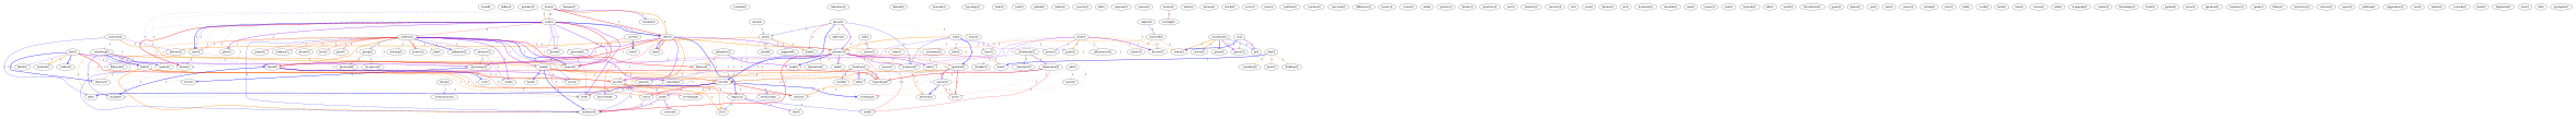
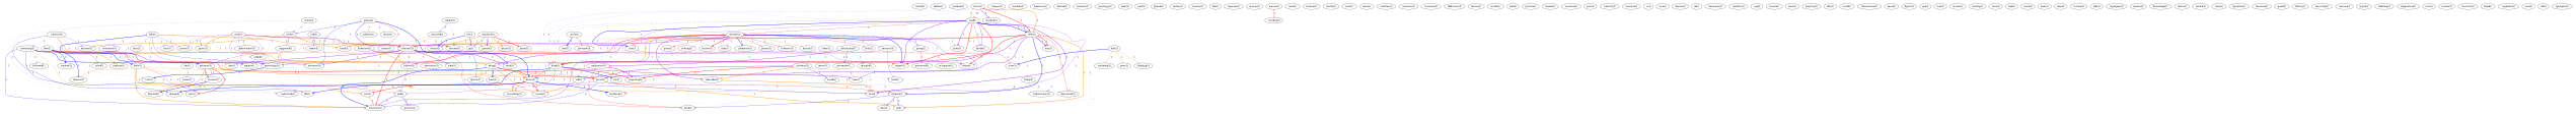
  digraph {
    fontname="Noto Serif"
    node [fontname="Noto Serif"]
    edge [arrowhead=onormal color=purple fontname="Noto Serif" style=bold]
    n1 [label="sound(1)"]
    n2 [label="define(1)"]
    n3 [label="problem(1)"]
    n4 [label="btw(2)"]
    n5 [label="analysis(1)"]
    n6 [label="student(2)"]
    n7 [label="belief(1)"]
    n8 [label="faith(5)"]
    n9 [label="proof(5)"]
    n10 [label="absense(1)"]
    n11 [label="psychology(3)"]
    n12 [label="forte(1)"]
    n13 [label="existence(3)"]
    n14 [label="see(4)"]
    n15 [label="god(6)"]
    n16 [label="sort(2)"]
    n17 [label="alt(1)"]
    n18 [label="religion(5)"]
    n19 [label="discovered(1)"]
    n20 [label="crack(1)"]
    n21 [label="position(1)"]
    n22 [label="kind(2)"]
    n23 [label="idea(1)"]
    n24 [label="claim(2)"]
    n25 [label="post(5)"]
    n26 [label="atheism(13)"]
    n27 [label="mentioned(1)"]
    n28 [label="believes(2)"]
    n29 [label="hand(1)"]
    n30 [label="suggested(1)"]
    n31 [label="called(1)"]
    n32 [label="question(5)"]
    n33 [label="asks(1)"]
    n34 [label="nonsense(3)"]
    n35 [label="believe(3)"]
    n36 [label="need(1)"]
    n37 [label="ignore(1)"]
    n38 [label="aberration(1)"]
    n39 [label="ends(1)"]
    n40 [label="state(1)"]
    n41 [label="know(5)"]
    n42 [label="answer(1)"]
    n43 [label="directed(1)"]
    n44 [label="saw(1)"]
    n45 [label="show(1)"]
    n46 [label="read(1)"]
    n47 [label="offer(1)"]
    n48 [label="checked(1)"]
    n49 [label="think(2)"]
    n50 [label="respect(1)"]
    n51 [label="doesn(1)"]
    n52 [label="atheist(12)"]
    n53 [label="poke(1)"]
    n54 [label="time(3)"]
    n55 [label="decide(1)"]
    n56 [label="mix(1)"]
    n57 [label="change(9)"]
    n58 [label="life(1)"]
    n59 [label="view(2)"]
    n60 [label="everything(1)"]
    n61 [label="try(3)"]
    n62 [label="implies(1)"]
    n63 [label="being(1)"]
    n64 [label="evidence(1)"]
    n65 [label="beanie(1)"]
    n66 [label="lack(2)"]
    n67 [label="point(1)"]
    n68 [label="nothing(1)"]
    n69 [label="group(2)"]
    n70 [label="motive(1)"]
    n71 [label="club(1)"]
    n72 [label="cubbyhole(1)"]
    n73 [label="subscribe(2)"]
    n74 [label="amatuer(1)"]
    n75 [label="persuade(1)"]
    n76 [label="prayer(2)"]
    n77 [label="anything(1)"]
    n78 [label="course(2)"]
    n79 [label="bumper(1)"]
    n80 [label="reminds(1)"]
    n81 [label="substance(1)"]
    n82 [label="someone(3)"]
    n83 [label="something(5)"]
    n84 [label="followed(1)"]
    n85 [label="beat(1)"]
    n86 [label="self(2)"]
    n87 [label="respecting(2)"]
    n88 [label="defend(1)"]
    n89 [label="moment(1)"]
    n90 [label="psycology(2)"]
    n91 [label="fault(1)"]
    n92 [label="mandock(1)"]
    n93 [label="article(2)"]
    n94 [label="prism(2)"]
    n95 [label="gt(2)"]
    n96 [label="gatech(2)"]
    n97 [label="writes(2)"]
    n98 [label="muir(3)"]
    n99 [label="abbreviation(1)"]
    n100 [label="candor(1)"]
    n101 [label="poster(1)"]
    n102 [label="garlic(1)"]
    n103 [label="become(1)"]
    n104 [label="toast(1)"]
    n105 [label="card(1)"]
    n106 [label="picked(1)"]
    n107 [label="smiley(1)"]
    n108 [label="country(1)"]
    n109 [label="fail(1)"]
    n110 [label="disbelieve(2)"]
    n111 [label="response(1)"]
    n112 [label="annoys(1)"]
    n113 [label="nature(2)"]
    n114 [label="wording(1)"]
    n115 [label="subject(1)"]
    n116 [label="maxwell(2)"]
    n117 [label="exists(1)"]
    n118 [label="witness(1)"]
    n119 [label="clarify(1)"]
    n120 [label="call(3)"]
    n121 [label="seeker(1)"]
    n122 [label="occur(1)"]
    n123 [label="arrogance(1)"]
    n124 [label="permitted(1)"]
    n125 [label="news(1)"]
    n126 [label="confirms(1)"]
    n127 [label="convince(1)"]
    n128 [label="everyone(2)"]
    n129 [label="difference(1)"]
    n130 [label="luxury(1)"]
    n131 [label="revoke(1)"]
    n132 [label="please(3)"]
    n133 [label="address(1)"]
    n134 [label="mean(1)"]
    n135 [label="edu(6)"]
    n136 [label="portion(1)"]
    n137 [label="breaks(1)"]
    n138 [label="assertion(1)"]
    n139 [label="bob(5)"]
    n140 [label="luck(2)"]
    n141 [label="roommate(1)"]
    n142 [label="part(1)"]
    n143 [label="minority(1)"]
    n144 [label="reaction(1)"]
    n145 [label="re(1)"]
    n146 [label="won(1)"]
    n147 [label="discuss(1)"]
    n148 [label="haven(2)"]
    n149 [label="met(1)"]
    n150 [label="ok(1)"]
    n151 [label="statement(1)"]
    n152 [label="catechist(1)"]
    n153 [label="uug(2)"]
    n154 [label="reason(1)"]
    n155 [label="exist(1)"]
    n156 [label="majority(1)"]
    n157 [label="silly(1)"]
    n158 [label="recall(1)"]
    n159 [label="information(1)"]
    n160 [label="guess(1)"]
    n161 [label="figure(1)"]
    n162 [label="gas(2)"]
    n163 [label="rule(1)"]
    n164 [label="excuse(1)"]
    n165 [label="writing(1)"]
    n166 [label="order(2)"]
    n167 [label="inews(1)"]
    n168 [label="christian(1)"]
    n169 [label="world(2)"]
    n170 [label="start(1)"]
    n171 [label="told(1)"]
    n172 [label="side(2)"]
    n173 [label="watchdog(1)"]
    n174 [label="posit(1)"]
    n175 [label="thinking(1)"]
    n176 [label="christianity(3)"]
    n177 [label="implication(3)"]
    n178 [label="thought(1)"]
    n179 [label="remember(1)"]
    n180 [label="word(2)"]
    n181 [label="ask(2)"]
    n182 [label="waste(1)"]
    n183 [label="back(1)"]
    n184 [label="thing(2)"]
    n185 [label="victimization(1)"]
    n186 [label="take(2)"]
    n187 [label="version(1)"]
    n188 [label="tells(1)"]
    n189 [label="organpipe(2)"]
    n190 [label="muirm(2)"]
    n191 [label="knowledge(1)"]
    n192 [label="christ(1)"]
    n193 [label="garden(1)"]
    n194 [label="came(1)"]
    n195 [label="lee(2)"]
    n196 [label="speculate(1)"]
    n197 [label="situation(1)"]
    n198 [label="speak(1)"]
    n199 [label="fallacy(1)"]
    n200 [label="university(1)"]
    n201 [label="arizona(2)"]
    n202 [label="argon(2)"]
    n203 [label="suffering(1)"]
    n204 [label="supposition(1)"]
    n205 [label="care(1)"]
    n206 [label="realize(1)"]
    n207 [label="reconcile(1)"]
    n208 [label="mind(1)"]
    n209 [label="linguistics(1)"]
    n210 [label="note(2)"]
    n211 [label="clh(1)"]
    n212 [label="apologize(1)"]
    n4 -> n5 [color=darkorange label=1]
    n4 -> n6 [color=blue label=1]
    n4 -> n7 [label=1 style=solid]
    n4 -> n8 [arrowhead=odot label=1 style=solid]
    n4 -> n9 [color=red label=1]
    n4 -> n10 [arrowhead=odot color=blue label=1]
    n4 -> n11 [label=1]
    n4 -> n12 [arrowhead=odot color=red label=1 style=dotted]
    n8 -> n9 [color=darkorange label=2 style=solid]
    n8 -> n10 [arrowhead=odot color=darkorange label=1 style=solid]
    n8 -> n13 [color=darkorange label=1]
    n8 -> n14 [color=darkorange label=1 style=solid]
    n8 -> n15 [arrowhead=odot color=red label=1 style=solid]
    n8 -> n16 [arrowhead=odot color=darkorange label=1]
    n9 -> n13 [arrowhead=odot color=blue label=2 style=solid]
    n9 -> n15 [label=2 style=solid]
    n9 -> n17 [arrowhead=odot color=darkorange label=1]
    n9 -> n18 [arrowhead=odot color=red label=1 style=solid]
    n9 -> n19 [arrowhead=odot label=1 style=dotted]
    n11 -> n12 [color=blue label=1]
    n11 -> n20 [arrowhead=odot color=blue label=1 style=dotted]
    n15 -> n13 [arrowhead=odot label=2]
    n15 -> n21 [arrowhead=odot label=2]
    n16 -> n13 [color=red label=1 style=solid]
    n18 -> n17 [color=blue label=3 style=solid]
    n18 -> n22 [arrowhead=odot color=blue label=1 style=solid]
    n18 -> n23 [arrowhead=odot label=1]
    n24 -> n17 [color=darkorange label=1 style=dotted]
    n24 -> n25 [color=blue label=1 style=dotted]
    n24 -> n26 [arrowhead=odot label=1 style=dotted]
    n24 -> n27 [color=blue label=1 style=dotted]
-   n25 -> n27 [color=blue label=1 style=dotted]
+   n31 -> n27 [color=blue label=1 style=dotted]
    n25 -> n28 [color=darkorange label=1]
    n25 -> n29 [color=darkorange label=1]
    n25 -> n30 [arrowhead=odot label=1 style=solid]
    n25 -> n31 [label=1 style=dotted]
    n26 -> n9 [color=red label=1 style=dotted]
    n26 -> n13 [color=red label=1]
    n26 -> n15 [arrowhead=odot color=blue label=1 style=dotted]
    n26 -> n22 [arrowhead=odot color=red label=1 style=solid]
    n26 -> n32 [arrowhead=odot color=red label=1 style=solid]
    n26 -> n33 [arrowhead=odot label=1]
    n26 -> n34 [arrowhead=odot label=1]
    n26 -> n35 [color=blue label=2 style=dotted]
    n26 -> n36 [arrowhead=odot color=blue label=1]
    n26 -> n37 [arrowhead=odot color=blue label=1 style=solid]
    n26 -> n38 [color=darkorange label=1 style=dotted]
    n26 -> n39 [label=1]
    n26 -> n40 [arrowhead=odot color=red label=1 style=solid]
    n28 -> n8 [arrowhead=odot color=red label=1 style=solid]
    n32 -> n41 [color=darkorange label=1]
    n32 -> n42 [label=1]
    n32 -> n43 [color=darkorange label=1]
    n32 -> n44 [color=red label=1]
    n35 -> n15 [label=2 style=solid]
    n35 -> n21 [arrowhead=odot color=red label=2 style=dotted]
    n41 -> n14 [color=blue label=1 style=solid]
    n41 -> n16 [arrowhead=odot color=red label=1]
    n41 -> n57 [arrowhead=odot color=red label=1 style=dotted]
    n41 -> n58 [color=blue label=1]
    n41 -> n60 [color=darkorange label=1]
    n41 -> n77 [color=blue label=1]
    n41 -> n78 [color=red label=1]
    n42 -> n32 [arrowhead=odot label=1 style=dotted]
    n42 -> n43 [color=blue label=1]
    n42 -> n44 [arrowhead=odot label=1 style=dotted]
    n42 -> n44 [arrowhead=odot color=red label=1 style=solid]
    n45 -> n46 [color=darkorange label=1 style=solid]
    n45 -> n46 [arrowhead=odot color=red label=1 style=dotted]
    n45 -> n46 [arrowhead=odot color=darkorange label=1 style=dotted]
    n45 -> n47 [color=darkorange label=1]
    n45 -> n47 [color=red label=1]
    n45 -> n48 [arrowhead=odot label=1]
    n45 -> n49 [arrowhead=odot label=1 style=dotted]
    n45 -> n49 [arrowhead=odot color=blue label=1 style=dotted]
    n46 -> n14 [label=1 style=solid]
    n46 -> n14 [arrowhead=odot label=1]
    n46 -> n47 [color=blue label=1]
    n46 -> n47 [arrowhead=odot color=blue label=1 style=solid]
    n46 -> n49 [color=red label=1 style=dotted]
    n46 -> n49 [color=blue label=1 style=dotted]
    n46 -> n50 [label=1]
    n46 -> n50 [color=red label=1]
    n46 -> n51 [arrowhead=odot color=blue label=1 style=dotted]
    n46 -> n51 [arrowhead=odot color=red label=1]
    n46 -> n52 [color=red label=1 style=solid]
    n46 -> n53 [label=1]
    n46 -> n54 [label=1 style=solid]
    n46 -> n54 [color=blue label=1]
    n46 -> n55 [arrowhead=odot color=blue label=1 style=solid]
    n46 -> n55 [label=1 style=solid]
    n47 -> n9 [label=1]
    n47 -> n9 [arrowhead=odot label=1 style=dotted]
    n47 -> n17 [color=darkorange label=1]
    n47 -> n17 [arrowhead=odot label=1 style=dotted]
    n47 -> n18 [arrowhead=odot color=darkorange label=1 style=dotted]
    n47 -> n18 [arrowhead=odot color=blue label=1]
    n47 -> n19 [label=1 style=dotted]
    n47 -> n19 [arrowhead=odot color=red label=1 style=solid]
    n47 -> n26 [arrowhead=odot label=1]
    n47 -> n26 [color=darkorange label=1]
    n47 -> n49 [color=red label=1]
    n47 -> n49 [arrowhead=odot label=1]
    n47 -> n56 [arrowhead=odot color=red label=1]
    n47 -> n56 [arrowhead=odot color=blue label=1]
    n49 -> n41 [color=red label=2 style=solid]
    n49 -> n57 [arrowhead=odot color=blue label=1]
    n49 -> n58 [label=1 style=dotted]
    n49 -> n59 [label=1]
    n49 -> n60 [color=red label=1 style=solid]
    n49 -> n61 [arrowhead=odot color=blue label=1]
    n52 -> n11 [arrowhead=odot color=red label=3 style=dotted]
    n52 -> n13 [color=blue label=1 style=solid]
-   n52 -> n20 [arrowhead=odot label=3]
+   n52 -> n20 [arrowhead=odot label=3 style=dotted]
    n52 -> n26 [color=darkorange label=1 style=dotted]
    n52 -> n35 [color=red label=1]
    n52 -> n49 [arrowhead=odot color=darkorange label=1]
    n52 -> n50 [arrowhead=odot color=blue label=1]
    n52 -> n51 [arrowhead=odot color=blue label=1 style=dotted]
    n52 -> n53 [color=red label=1 style=dotted]
    n52 -> n54 [arrowhead=odot color=red label=1 style=solid]
    n52 -> n55 [arrowhead=odot label=1 style=dotted]
    n52 -> n59 [color=blue label=1 style=solid]
    n52 -> n62 [color=darkorange label=1 style=solid]
    n52 -> n63 [arrowhead=odot label=1]
    n52 -> n64 [color=red label=1 style=solid]
    n52 -> n65 [color=darkorange label=1 style=solid]
    n52 -> n66 [arrowhead=odot color=red label=1 style=solid]
    n52 -> n67 [color=red label=1 style=solid]
    n52 -> n68 [arrowhead=odot label=1 style=dotted]
    n52 -> n69 [color=blue label=1 style=solid]
    n52 -> n70 [color=red label=3]
    n52 -> n71 [color=red label=1 style=dotted]
    n52 -> n72 [arrowhead=odot color=blue label=1]
    n52 -> n73 [label=1]
    n52 -> n74 [arrowhead=odot label=3 style=solid]
    n52 -> n75 [arrowhead=odot color=red label=1 style=dotted]
    n52 -> n76 [arrowhead=odot color=red label=1 style=solid]
    n54 -> n41 [label=1 style=dotted]
    n54 -> n49 [color=blue label=1 style=dotted]
    n54 -> n50 [color=red label=1 style=dotted]
    n54 -> n51 [arrowhead=odot label=1 style=solid]
    n61 -> n14 [arrowhead=odot color=blue label=1 style=dotted]
    n63 -> n13 [color=blue label=1]
    n63 -> n37 [arrowhead=odot color=darkorange label=1 style=solid]
    n63 -> n41 [color=darkorange label=1]
    n63 -> n77 [color=blue label=1 style=dotted]
    n63 -> n78 [arrowhead=odot color=red label=1 style=solid]
    n63 -> n85 [arrowhead=odot color=blue label=1]
    n63 -> n86 [arrowhead=odot color=darkorange label=1 style=solid]
    n63 -> n87 [arrowhead=odot color=red label=1]
    n69 -> n123 [arrowhead=odot color=red label=1 style=dotted]
    n69 -> n124 [arrowhead=odot color=red label=1 style=solid]
    n73 -> n14 [arrowhead=odot color=darkorange label=1]
    n73 -> n27 [arrowhead=odot label=1 style=dotted]
    n74 -> n11 [label=1 style=solid]
    n74 -> n20 [arrowhead=odot label=1 style=solid]
    n82 -> n28 [label=1 style=solid]
    n82 -> n50 [arrowhead=odot color=darkorange label=1]
    n82 -> n51 [label=1 style=dotted]
    n82 -> n57 [color=darkorange label=1 style=dotted]
    n82 -> n58 [color=blue label=1 style=solid]
    n82 -> n83 [arrowhead=odot label=1 style=dotted]
    n83 -> n8 [arrowhead=odot color=blue label=2]
    n83 -> n13 [arrowhead=odot color=blue label=1 style=solid]
    n83 -> n57 [color=blue label=1 style=solid]
    n83 -> n58 [color=darkorange label=1 style=solid]
    n83 -> n62 [arrowhead=odot color=blue label=1]
    n83 -> n63 [arrowhead=odot color=darkorange label=1]
    n83 -> n84 [label=2 style=dotted]
    n86 -> n78 [color=darkorange label=1]
    n92 -> n93 [color=darkorange label=1]
    n92 -> n94 [arrowhead=odot color=red label=1]
    n92 -> n95 [color=blue label=1 style=solid]
    n92 -> n96 [label=1]
    n92 -> n97 [color=darkorange label=1]
    n98 -> n11 [arrowhead=odot label=1 style=solid]
    n98 -> n26 [arrowhead=odot label=2 style=dotted]
    n98 -> n32 [color=darkorange label=1 style=dotted]
    n98 -> n33 [arrowhead=odot color=darkorange label=1 style=dotted]
    n98 -> n34 [arrowhead=odot label=1 style=solid]
    n98 -> n97 [color=darkorange label=1 style=solid]
    n98 -> n99 [arrowhead=odot color=darkorange label=1 style=solid]
    n98 -> n100 [arrowhead=odot color=darkorange label=1 style=solid]
    n98 -> n101 [arrowhead=odot label=1 style=solid]
    n98 -> n102 [arrowhead=odot color=darkorange label=1]
    n98 -> n103 [label=1]
    n98 -> n104 [color=red label=1 style=dotted]
    n110 -> n35 [arrowhead=odot color=darkorange label=1]
    n110 -> n36 [arrowhead=odot label=1]
    n113 -> n114 [arrowhead=odot color=red label=1 style=solid]
    n115 -> n103 [color=blue label=1 style=dotted]
    n115 -> n116 [arrowhead=odot color=blue label=1 style=solid]
    n116 -> n26 [color=darkorange label=1 style=solid]
    n116 -> n97 [arrowhead=odot color=darkorange label=1 style=solid]
    n116 -> n100 [color=darkorange label=1 style=solid]
    n116 -> n103 [arrowhead=odot label=1 style=dotted]
    n120 -> n26 [arrowhead=odot color=blue label=1 style=dotted]
    n120 -> n34 [color=darkorange label=1 style=solid]
    n120 -> n121 [arrowhead=odot label=1 style=solid]
    n132 -> n25 [color=blue label=1 style=solid]
    n132 -> n26 [arrowhead=odot label=1]
    n132 -> n29 [color=red label=1 style=solid]
    n132 -> n34 [arrowhead=odot color=blue label=1 style=solid]
    n132 -> n41 [color=blue label=1]
    n132 -> n133 [color=darkorange label=1 style=dotted]
    n132 -> n134 [arrowhead=odot color=darkorange label=1 style=dotted]
    n139 -> n11 [arrowhead=odot label=1 style=solid]
    n139 -> n26 [color=darkorange label=1]
    n139 -> n32 [color=blue label=2]
    n139 -> n33 [label=1 style=dotted]
    n139 -> n34 [arrowhead=odot color=blue label=1 style=solid]
    n139 -> n101 [arrowhead=odot label=1 style=solid]
    n139 -> n102 [color=blue label=1 style=dotted]
    n139 -> n104 [arrowhead=odot color=blue label=1 style=dotted]
    n139 -> n140 [label=1 style=dotted]
    n139 -> n141 [label=1 style=dotted]
    n148 -> n75 [color=red label=1 style=solid]
    n148 -> n149 [color=blue label=1]
    n166 -> n36 [arrowhead=odot color=red label=1 style=dotted]
    n166 -> n167 [arrowhead=odot color=darkorange label=1 style=dotted]
    n168 -> n14 [arrowhead=odot color=red label=1 style=dotted]
    n168 -> n18 [label=2 style=dotted]
    n168 -> n22 [arrowhead=odot label=1 style=dotted]
    n168 -> n23 [arrowhead=odot label=1 style=dotted]
    n168 -> n59 [color=darkorange label=1 style=dotted]
    n168 -> n73 [arrowhead=odot color=darkorange label=1]
    n168 -> n86 [label=1]
    n168 -> n87 [color=red label=1]
    n168 -> n169 [color=blue label=1 style=solid]
    n172 -> n40 [color=blue label=1]
    n172 -> n173 [arrowhead=odot color=darkorange label=1 style=solid]
    n172 -> n174 [arrowhead=odot color=darkorange label=1 style=solid]
    n172 -> n175 [arrowhead=odot color=darkorange label=1 style=solid]
    n176 -> n41 [color=blue label=1 style=dotted]
    n176 -> n77 [color=red label=1 style=dotted]
    n176 -> n177 [arrowhead=odot label=1]
    n176 -> n178 [arrowhead=odot color=blue label=1 style=dotted]
    n176 -> n179 [arrowhead=odot color=blue label=1 style=solid]
    n177 -> n22 [color=red label=1 style=solid]
    n177 -> n41 [color=blue label=1 style=dotted]
    n177 -> n77 [color=red label=1 style=dotted]
    n177 -> n78 [label=1 style=dotted]
    n177 -> n86 [color=blue label=1 style=dotted]
    n177 -> n87 [color=red label=1]
    n181 -> n41 [color=darkorange label=1 style=dotted]
    n181 -> n44 [label=1 style=dotted]
    n181 -> n182 [arrowhead=odot color=darkorange label=1 style=dotted]
    n184 -> n14 [label=1 style=dotted]
    n184 -> n185 [color=blue label=1 style=dotted]
    n195 -> n95 [arrowhead=odot label=1]
    n195 -> n96 [color=red label=1 style=dotted]
    n195 -> n97 [arrowhead=odot color=blue label=1]
  }
